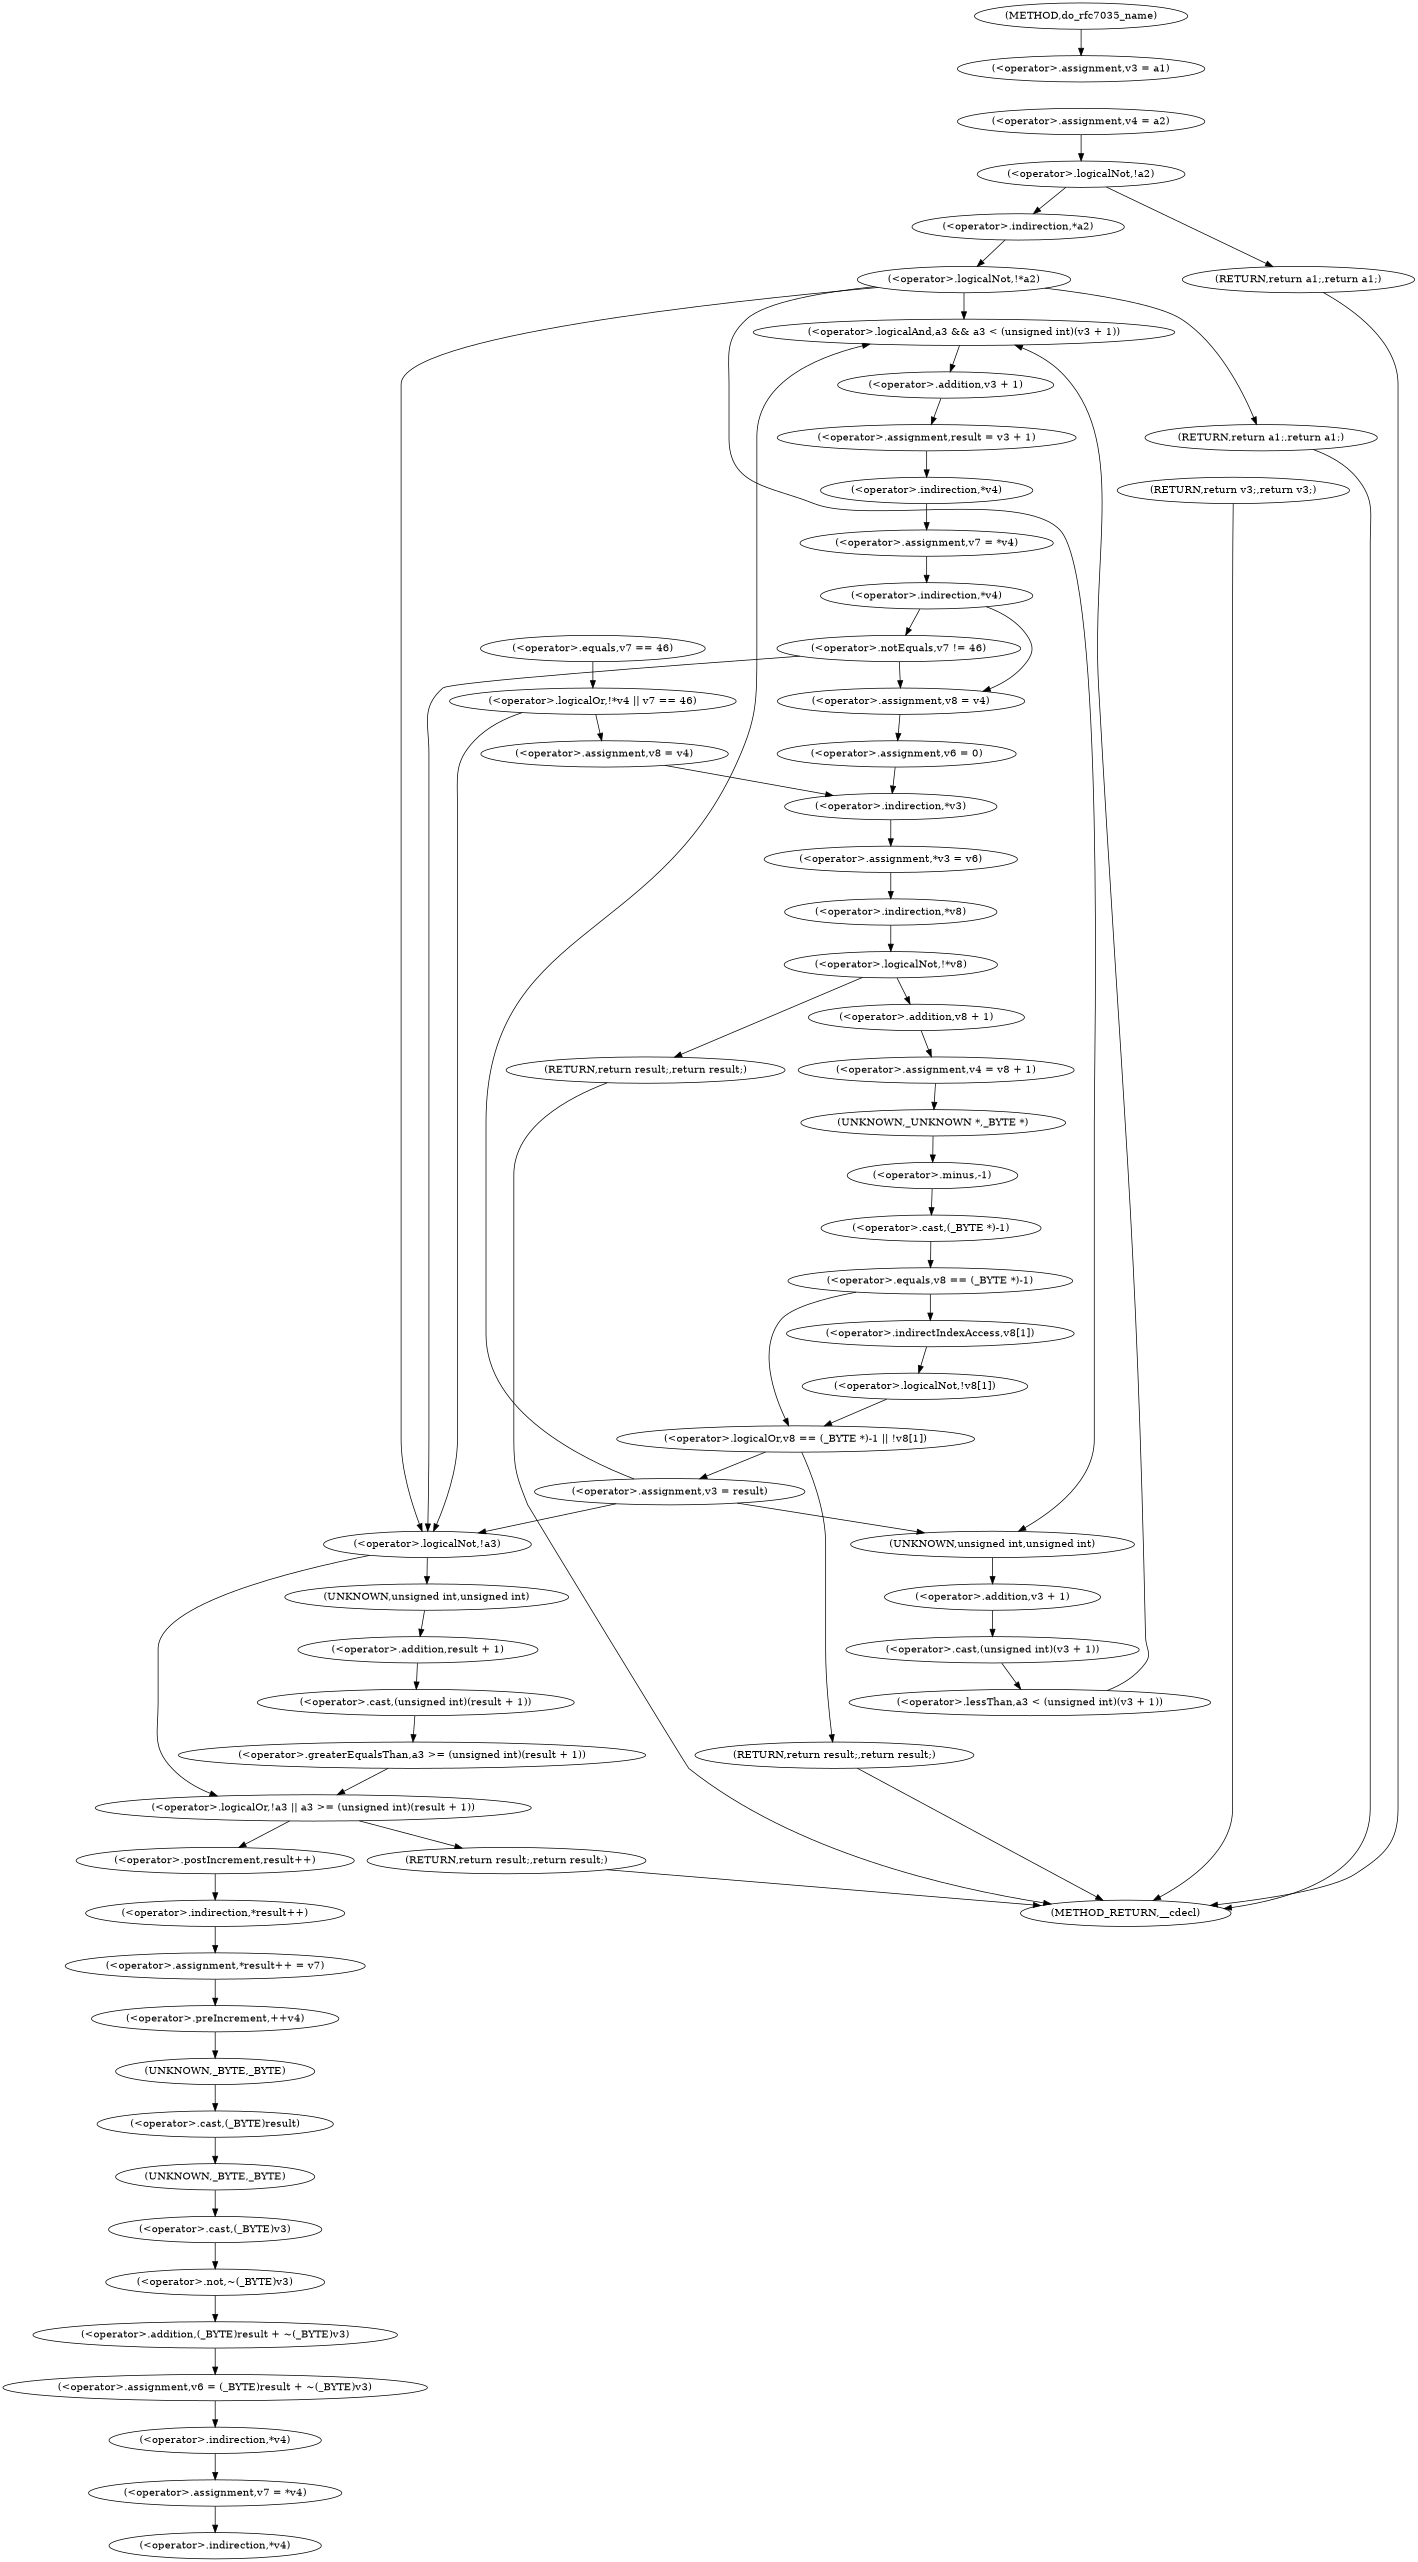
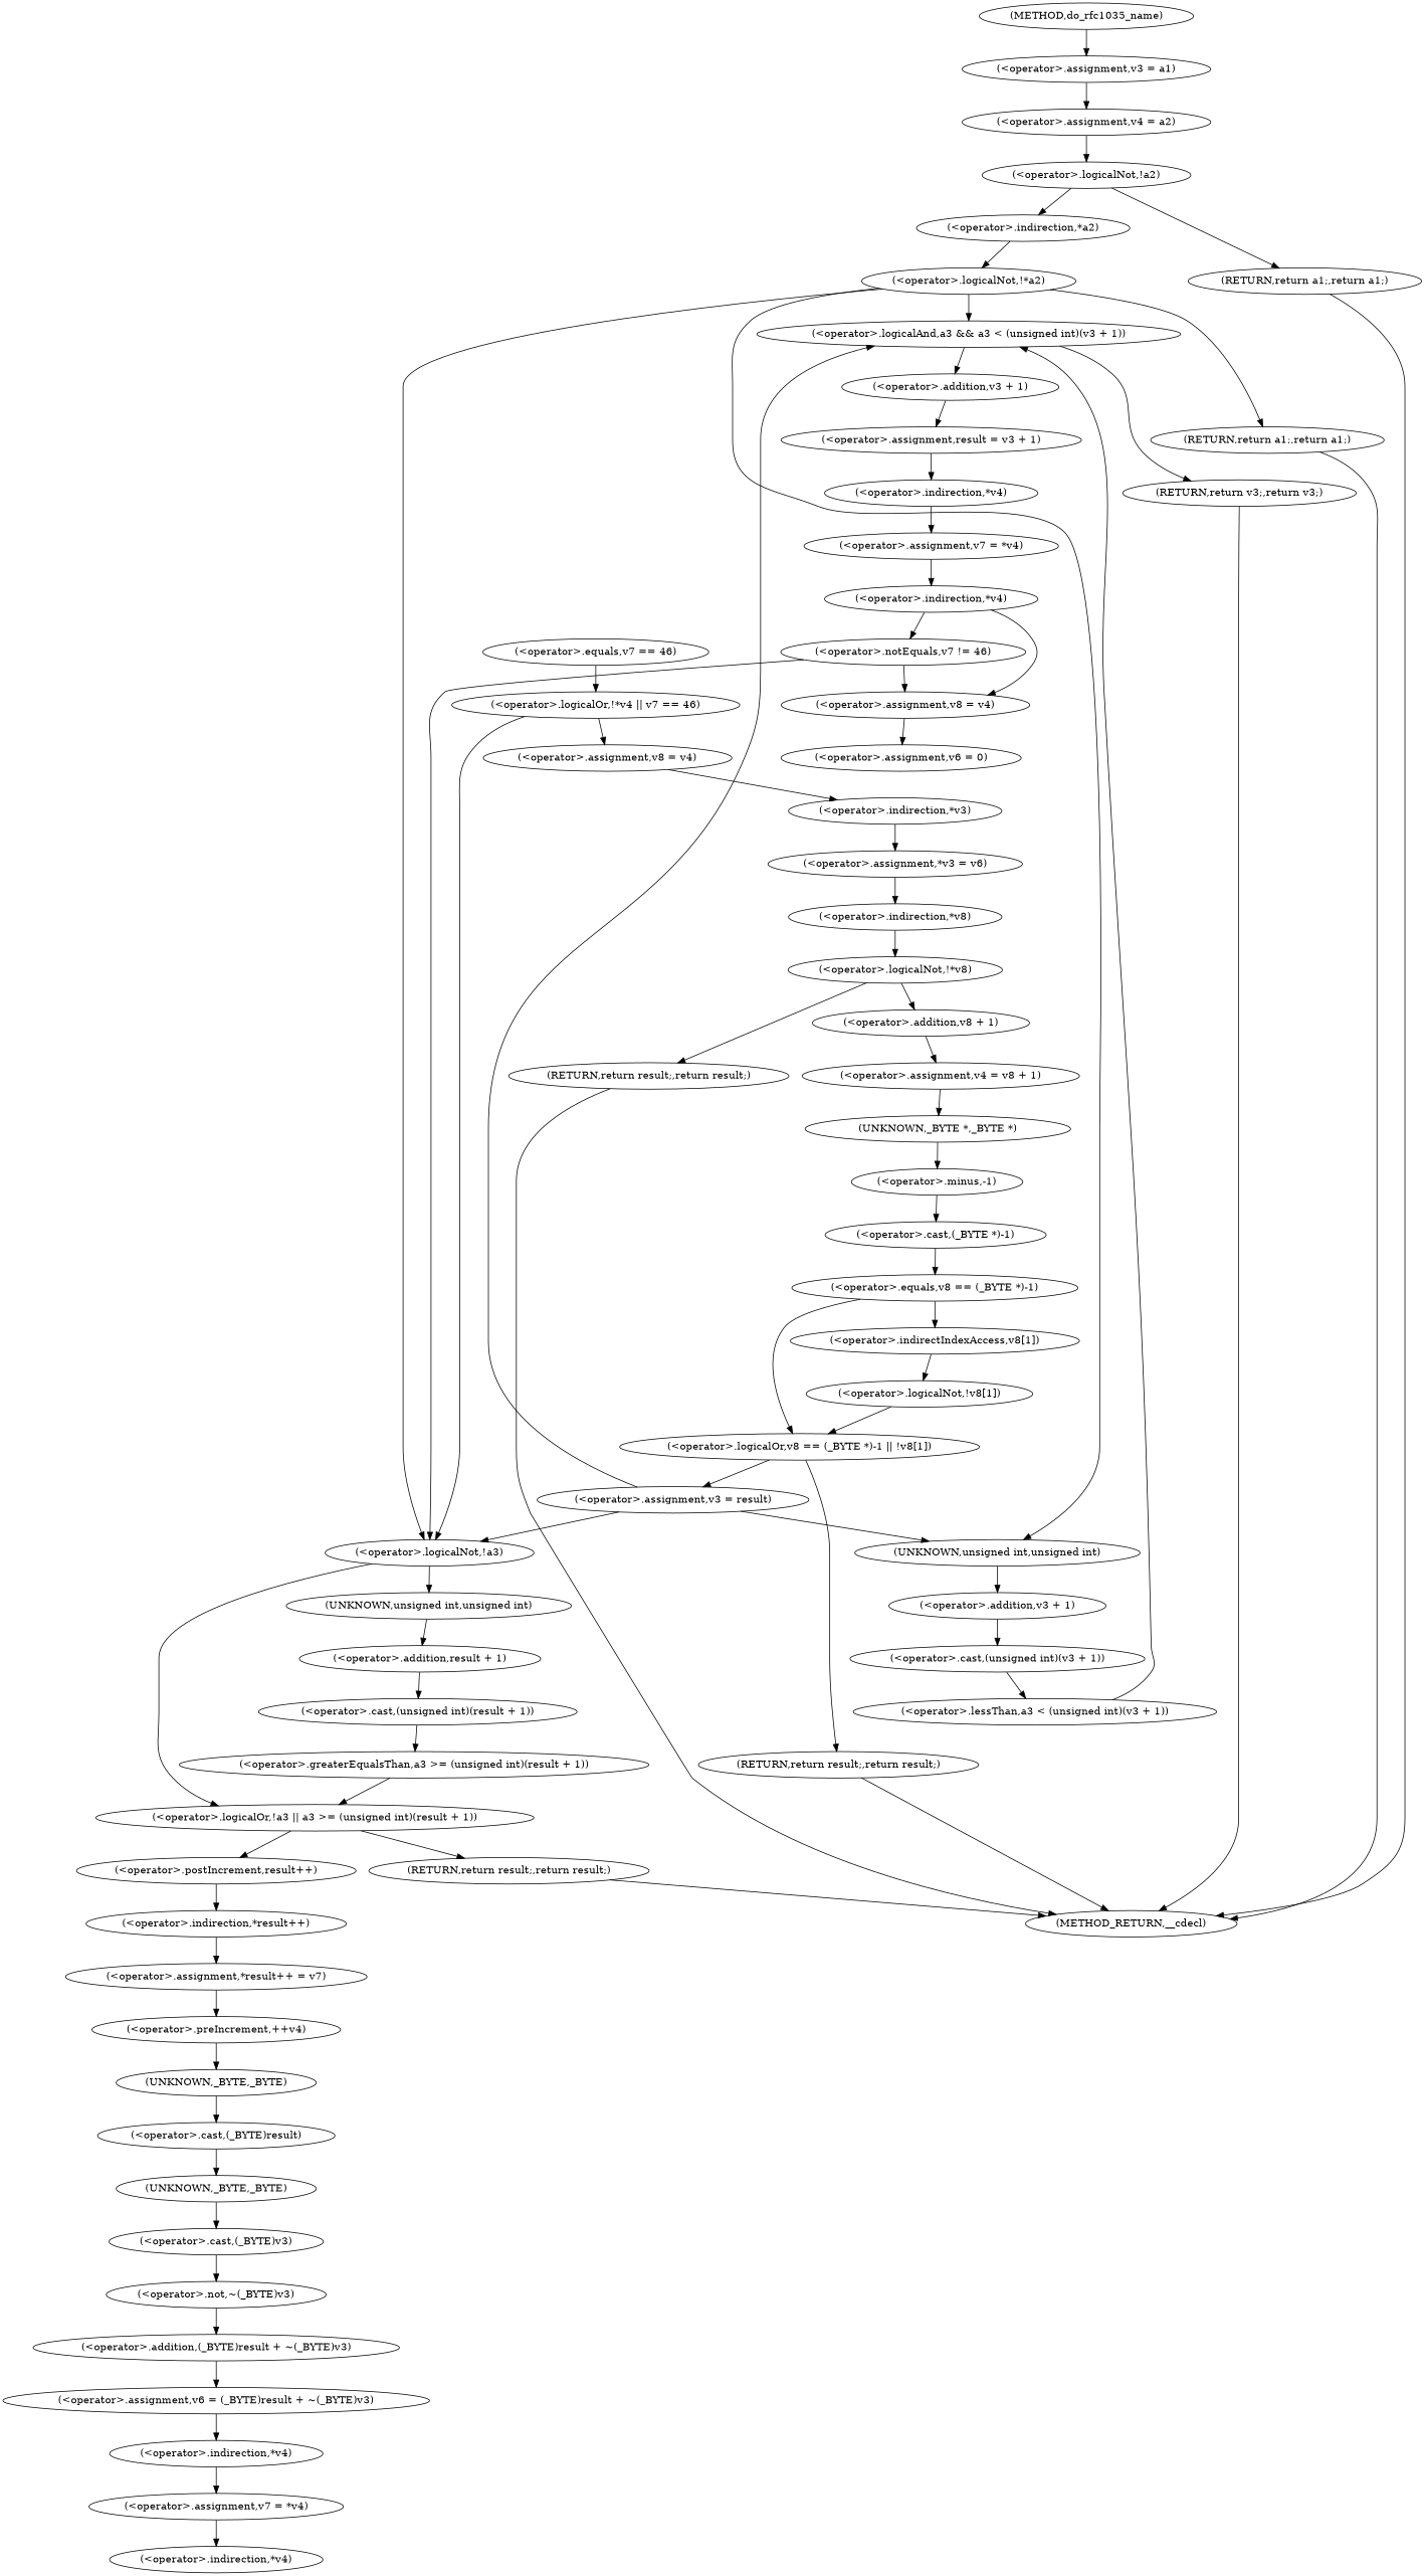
  digraph {
    n1 [label="(<operator>.assignment,v3 = a1)"]
    n2 [label="(<operator>.assignment,v4 = a2)"]
    n3 [label="(<operator>.logicalNot,!a2)"]
    n4 [label="(RETURN,return a1;,return a1;)"]
    n5 [label="(<operator>.indirection,*a2)"]
    n6 [label="(METHOD_RETURN,__cdecl)"]
    n7 [label="(<operator>.logicalNot,!*a2)"]
    n8 [label="(RETURN,return a1;,return a1;)"]
    n9 [label="(<operator>.logicalAnd,a3 && a3 < (unsigned int)(v3 + 1))"]
    n10 [label="(UNKNOWN,unsigned int,unsigned int)"]
    n11 [label="(<operator>.logicalNot,!a3)"]
    n12 [label="(RETURN,return v3;,return v3;)"]
    n13 [label="(<operator>.addition,v3 + 1)"]
    n14 [label="(<operator>.addition,v3 + 1)"]
    n15 [label="(<operator>.logicalOr,!a3 || a3 >= (unsigned int)(result + 1))"]
    n16 [label="(UNKNOWN,unsigned int,unsigned int)"]
    n17 [label="(<operator>.assignment,result = v3 + 1)"]
    n18 [label="(<operator>.lessThan,a3 < (unsigned int)(v3 + 1))"]
    n19 [label="(<operator>.cast,(unsigned int)(v3 + 1))"]
    n20 [label="(<operator>.indirection,*v4)"]
    n21 [label="(<operator>.assignment,v7 = *v4)"]
    n22 [label="(<operator>.indirection,*v4)"]
    n23 [label="(<operator>.notEquals,v7 != 46)"]
    n24 [label="(<operator>.assignment,v8 = v4)"]
    n25 [label="(<operator>.assignment,v6 = 0)"]
    n26 [label="(<operator>.indirection,*v3)"]
    n27 [label="(<operator>.assignment,*v3 = v6)"]
    n28 [label="(<operator>.indirection,*v8)"]
    n29 [label="(<operator>.logicalNot,!*v8)"]
    n30 [label="(RETURN,return result;,return result;)"]
    n31 [label="(<operator>.addition,v8 + 1)"]
    n32 [label="(<operator>.assignment,v4 = v8 + 1)"]
-   n33 [label="(UNKNOWN,_UNKNOWN *,_BYTE *)"]
+   n33 [label="(UNKNOWN,_BYTE *,_BYTE *)"]
    n34 [label="(<operator>.minus,-1)"]
    n35 [label="(<operator>.logicalOr,v8 == (_BYTE *)-1 || !v8[1])"]
    n36 [label="(RETURN,return result;,return result;)"]
    n37 [label="(<operator>.assignment,v3 = result)"]
    n38 [label="(<operator>.equals,v8 == (_BYTE *)-1)"]
    n39 [label="(<operator>.indirectIndexAccess,v8[1])"]
    n40 [label="(<operator>.logicalNot,!v8[1])"]
    n41 [label="(<operator>.cast,(_BYTE *)-1)"]
    n42 [label="(<operator>.postIncrement,result++)"]
    n43 [label="(RETURN,return result;,return result;)"]
    n44 [label="(<operator>.indirection,*result++)"]
    n45 [label="(<operator>.addition,result + 1)"]
    n46 [label="(<operator>.greaterEqualsThan,a3 >= (unsigned int)(result + 1))"]
    n47 [label="(<operator>.cast,(unsigned int)(result + 1))"]
    n48 [label="(<operator>.assignment,*result++ = v7)"]
    n49 [label="(<operator>.preIncrement,++v4)"]
    n50 [label="(UNKNOWN,_BYTE,_BYTE)"]
    n51 [label="(<operator>.cast,(_BYTE)result)"]
    n52 [label="(<operator>.assignment,v6 = (_BYTE)result + ~(_BYTE)v3)"]
    n53 [label="(<operator>.indirection,*v4)"]
    n54 [label="(<operator>.assignment,v7 = *v4)"]
    n55 [label="(<operator>.addition,(_BYTE)result + ~(_BYTE)v3)"]
    n56 [label="(UNKNOWN,_BYTE,_BYTE)"]
    n57 [label="(<operator>.cast,(_BYTE)v3)"]
    n58 [label="(<operator>.not,~(_BYTE)v3)"]
    n59 [label="(<operator>.indirection,*v4)"]
    n60 [label="(<operator>.logicalOr,!*v4 || v7 == 46)"]
    n61 [label="(<operator>.assignment,v8 = v4)"]
    n62 [label="(<operator>.equals,v7 == 46)"]
-   n63 [label="(METHOD,do_rfc7035_name)"]
+   n63 [label="(METHOD,do_rfc1035_name)"]
+   n1 -> n2
    n2 -> n3
    n3 -> n4
    n3 -> n5
    n4 -> n6
    n5 -> n7
    n7 -> n8
    n7 -> n9
    n7 -> n10
    n7 -> n11
    n8 -> n6
+   n9 -> n12
    n9 -> n13
    n10 -> n14
    n11 -> n15
    n11 -> n16
    n12 -> n6
    n13 -> n17
    n14 -> n19
    n15 -> n42
    n15 -> n43
    n16 -> n45
    n17 -> n20
    n18 -> n9
    n19 -> n18
    n20 -> n21
    n21 -> n22
    n22 -> n23
    n22 -> n24
    n23 -> n11
    n23 -> n24
    n24 -> n25
-   n25 -> n26
    n26 -> n27
    n27 -> n28
    n28 -> n29
    n29 -> n30
    n29 -> n31
    n30 -> n6
    n31 -> n32
    n32 -> n33
    n33 -> n34
    n34 -> n41
    n35 -> n36
    n35 -> n37
    n36 -> n6
    n37 -> n9
    n37 -> n10
    n37 -> n11
    n38 -> n35
    n38 -> n39
    n39 -> n40
    n40 -> n35
    n41 -> n38
    n42 -> n44
    n43 -> n6
    n44 -> n48
    n45 -> n47
    n46 -> n15
    n47 -> n46
    n48 -> n49
    n49 -> n50
    n50 -> n51
    n51 -> n56
    n52 -> n53
    n53 -> n54
    n54 -> n59
    n55 -> n52
    n56 -> n57
    n57 -> n58
    n58 -> n55
    n60 -> n11
    n60 -> n61
    n61 -> n26
    n62 -> n60
    n63 -> n1
  }
